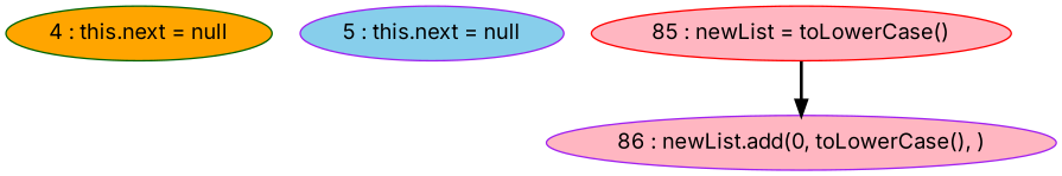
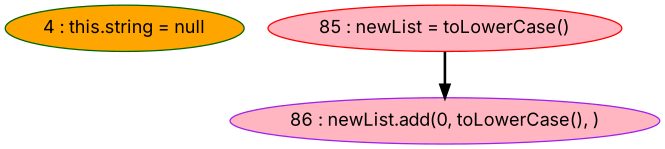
  digraph {
    fontname=Inter
    node [style=filled fillcolor=lightpink color=purple fontname=Inter]
-   "4 : this.string = null" [fillcolor=orange color=darkgreen label="4 : this.next = null"]
-   "5 : this.next = null" [fillcolor=skyblue]
+   "4 : this.string = null" [fillcolor=orange color=darkgreen]
    "85 : newList = toLowerCase()" [color=red]
    "86 : newList.add(0, toLowerCase(), )"
    "85 : newList = toLowerCase()" -> "86 : newList.add(0, toLowerCase(), )" [style=bold fontname=Inter]
  }
